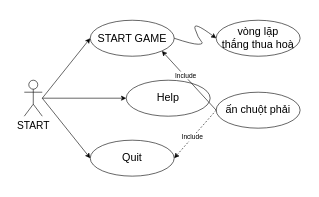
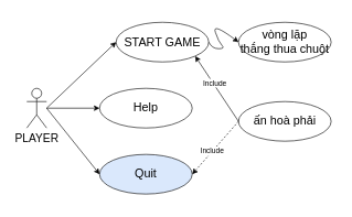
  <mxCell id="0" />
  <mxCell id="1" parent="0" />
  <mxCell id="2" value="" style="whiteSpace=wrap;html=1;strokeColor=none;" parent="1" vertex="1"><mxGeometry x="20" y="20.5" width="490" height="285" as="geometry" /></mxCell>
- <mxCell id="3" value="START GAME" style="ellipse;whiteSpace=wrap;html=1;fontSize=18;" parent="1" vertex="1"><mxGeometry x="150" y="33" width="140" height="60" as="geometry" /></mxCell>
+ <mxCell id="3" value="START GAME" style="ellipse;whiteSpace=wrap;html=1;fontSize=18;" parent="1" vertex="1"><mxGeometry x="175" y="33" width="140" height="60" as="geometry" /></mxCell>
  <mxCell id="4" value="" style="edgeStyle=orthogonalEdgeStyle;rounded=0;orthogonalLoop=1;jettySize=auto;html=1;" parent="1" edge="1"><mxGeometry relative="1" as="geometry"><mxPoint x="455" y="33" as="targetPoint" /></mxGeometry></mxCell>
- <mxCell id="5" value="Help" style="ellipse;whiteSpace=wrap;html=1;fontSize=18;" parent="1" vertex="1"><mxGeometry x="210" y="133" width="140" height="60" as="geometry" /></mxCell>
- <mxCell id="6" value="Quit" style="ellipse;whiteSpace=wrap;html=1;fontSize=18;" parent="1" vertex="1"><mxGeometry x="150" y="233" width="140" height="60" as="geometry" /></mxCell>
+ <mxCell id="5" value="Help" style="ellipse;whiteSpace=wrap;html=1;fontSize=18;" parent="1" vertex="1"><mxGeometry x="150" y="133" width="140" height="60" as="geometry" /></mxCell>
+ <mxCell id="6" value="Quit" style="ellipse;whiteSpace=wrap;html=1;fontSize=18;fillColor=#dae8fc;" parent="1" vertex="1"><mxGeometry x="150" y="233" width="140" height="60" as="geometry" /></mxCell>
  <mxCell id="7" value="" style="endArrow=classic;html=1;rounded=0;entryX=0;entryY=0.5;entryDx=0;entryDy=0;exitX=1;exitY=0.333;exitDx=0;exitDy=0;exitPerimeter=0;fontSize=18;" parent="1" target="3" edge="1"><mxGeometry width="50" height="50" relative="1" as="geometry"><mxPoint x="70" y="163" as="sourcePoint" /><mxPoint x="370" y="128" as="targetPoint" /></mxGeometry></mxCell>
  <mxCell id="8" value="" style="endArrow=classic;html=1;rounded=0;entryX=0;entryY=0.5;entryDx=0;entryDy=0;exitX=1;exitY=0.333;exitDx=0;exitDy=0;exitPerimeter=0;fontSize=18;" parent="1" target="5" edge="1"><mxGeometry width="50" height="50" relative="1" as="geometry"><mxPoint x="70" y="163" as="sourcePoint" /><mxPoint x="170" y="88" as="targetPoint" /></mxGeometry></mxCell>
  <mxCell id="9" value="" style="endArrow=classic;html=1;rounded=0;entryX=0;entryY=0.5;entryDx=0;entryDy=0;exitX=1;exitY=0.333;exitDx=0;exitDy=0;exitPerimeter=0;fontSize=18;" parent="1" target="6" edge="1"><mxGeometry width="50" height="50" relative="1" as="geometry"><mxPoint x="70" y="163" as="sourcePoint" /><mxPoint x="160" y="175.14" as="targetPoint" /></mxGeometry></mxCell>
- <mxCell id="10" value="&lt;font style=&quot;font-size: 17px;&quot;&gt;START&lt;br&gt;&lt;/font&gt;" style="shape=umlActor;verticalLabelPosition=bottom;verticalAlign=top;html=1;outlineConnect=0;" parent="1" vertex="1"><mxGeometry x="40" y="133" width="30" height="60" as="geometry" /></mxCell>
- <mxCell id="11" value="vòng lặp &lt;br&gt;thắng thua hoà" style="ellipse;whiteSpace=wrap;html=1;fontSize=18;" parent="1" vertex="1"><mxGeometry x="360" y="33" width="140" height="60" as="geometry" /></mxCell>
+ <mxCell id="10" value="&lt;font style=&quot;font-size: 17px;&quot;&gt;PLAYER&lt;br&gt;&lt;/font&gt;" style="shape=umlActor;verticalLabelPosition=bottom;verticalAlign=top;html=1;outlineConnect=0;" parent="1" vertex="1"><mxGeometry x="40" y="133" width="30" height="60" as="geometry" /></mxCell>
+ <mxCell id="11" value="vòng lặp &lt;br&gt;thắng thua chuột" style="ellipse;whiteSpace=wrap;html=1;fontSize=18;" parent="1" vertex="1"><mxGeometry x="360" y="33" width="140" height="60" as="geometry" /></mxCell>
  <mxCell id="12" value="" style="curved=1;endArrow=classic;html=1;rounded=0;exitX=1;exitY=0.5;exitDx=0;exitDy=0;entryX=0;entryY=0.5;entryDx=0;entryDy=0;" parent="1" source="3" target="11" edge="1"><mxGeometry width="50" height="50" relative="1" as="geometry"><mxPoint x="320" y="83" as="sourcePoint" /><mxPoint x="370" y="33" as="targetPoint" /><Array as="points"><mxPoint x="320" y="73" /><mxPoint x="340" y="73" /><mxPoint x="330" y="63" /><mxPoint x="320" y="33" /></Array></mxGeometry></mxCell>
- <mxCell id="13" value="ấn chuột phải" style="ellipse;whiteSpace=wrap;html=1;fontSize=18;" vertex="1" parent="1"><mxGeometry x="360" y="153" width="140" height="60" as="geometry" /></mxCell>
+ <mxCell id="13" value="ấn hoà phải" style="ellipse;whiteSpace=wrap;html=1;fontSize=18;" vertex="1" parent="1"><mxGeometry x="360" y="153" width="140" height="60" as="geometry" /></mxCell>
  <mxCell id="14" value="" style="endArrow=classic;html=1;rounded=0;exitX=0;exitY=0.5;exitDx=0;exitDy=0;entryX=1;entryY=1;entryDx=0;entryDy=0;dashed=0;" edge="1" parent="1" source="13" target="3"><mxGeometry width="50" height="50" relative="1" as="geometry"><mxPoint x="320" y="203" as="sourcePoint" /><mxPoint x="370" y="153" as="targetPoint" /></mxGeometry></mxCell>
  <mxCell id="15" value="Include" style="edgeLabel;html=1;align=center;verticalAlign=middle;resizable=0;points=[];" vertex="1" connectable="0" parent="14"><mxGeometry x="0.155" y="-1" relative="1" as="geometry"><mxPoint y="-1" as="offset" /></mxGeometry></mxCell>
  <mxCell id="16" value="" style="endArrow=classic;html=1;rounded=0;entryX=1;entryY=0.5;entryDx=0;entryDy=0;dashed=1;" edge="1" parent="1" target="6"><mxGeometry width="50" height="50" relative="1" as="geometry"><mxPoint x="360" y="183" as="sourcePoint" /><mxPoint x="269" y="163" as="targetPoint" /></mxGeometry></mxCell>
  <mxCell id="17" value="Include" style="edgeLabel;html=1;align=center;verticalAlign=middle;resizable=0;points=[];" vertex="1" connectable="0" parent="16"><mxGeometry x="0.155" y="-1" relative="1" as="geometry"><mxPoint y="-1" as="offset" /></mxGeometry></mxCell>
